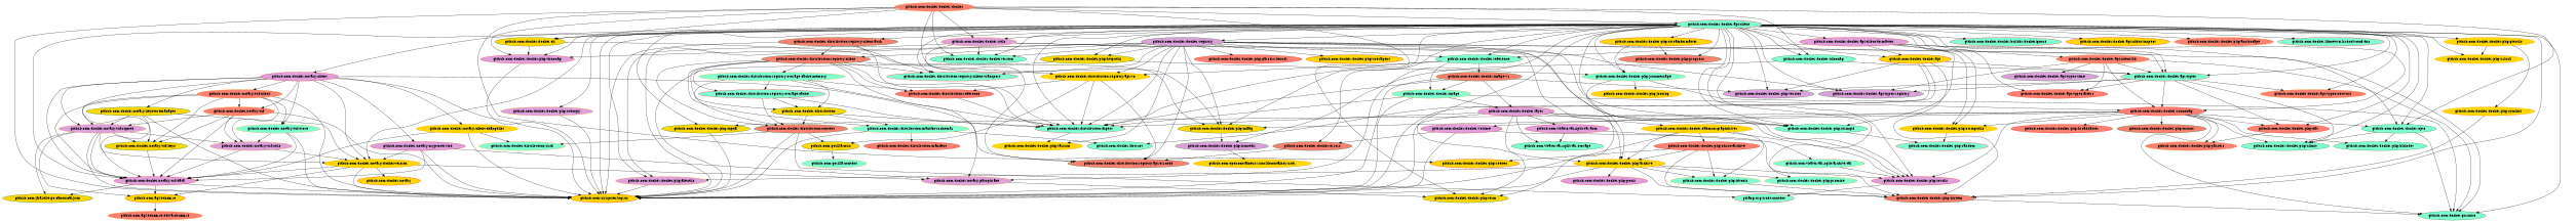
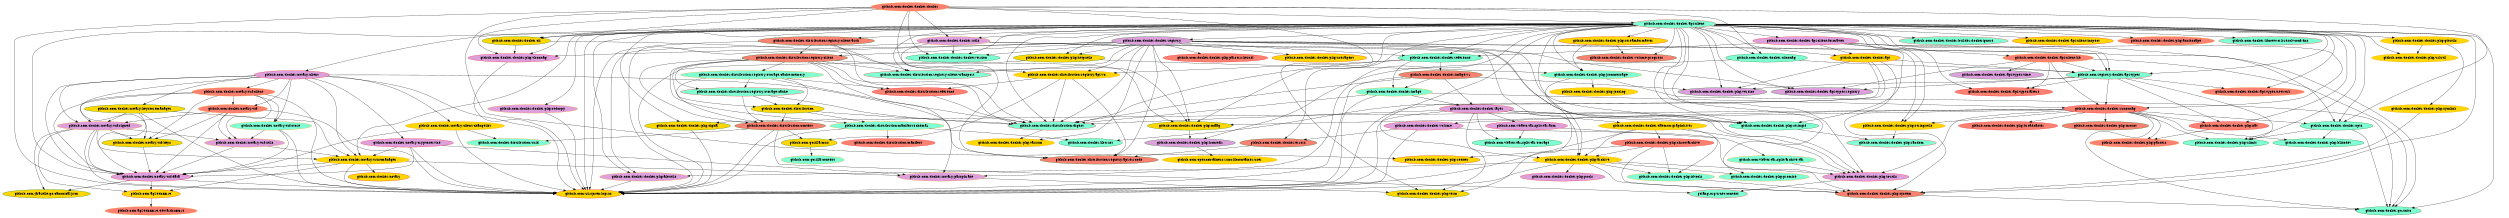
  digraph {
    node [color=darkorange fillcolor=gold style=filled]
    n1 [color=red label="github.com/docker/docker/pkg/reexec"]
    n2 [color=red fillcolor=plum label="github.com/vbatts/tar-split/tar/asm"]
    n3 [fillcolor=aquamarine label="github.com/vbatts/tar-split/archive/tar"]
    n4 [color=darkgreen fillcolor=aquamarine label="github.com/vbatts/tar-split/tar/storage"]
    n5 [color=red fillcolor=plum label="github.com/docker/docker/pkg/ioutils"]
    n6 [color=darkgreen fillcolor=aquamarine label="github.com/docker/docker/pkg/ulimit"]
    n7 [label="github.com/docker/docker/pkg/stringutils"]
    n8 [color=red fillcolor=aquamarine label="github.com/docker/docker/pkg/random"]
    n9 [color=red fillcolor=aquamarine label="github.com/docker/distribution/digest"]
    n10 [label="github.com/docker/docker/pkg/tarsum"]
    n11 [color=red label="github.com/docker/docker/pkg/useragent"]
    n12 [fillcolor=plum label="github.com/docker/docker/utils"]
    n13 [color=darkgreen fillcolor=salmon label="github.com/docker/distribution/registry/api/errcode"]
    n14 [color=darkgreen fillcolor=aquamarine label="github.com/docker/docker/dockerversion"]
    n15 [label="github.com/docker/docker/pkg/archive"]
    n16 [fillcolor=plum label="github.com/docker/docker/pkg/fileutils"]
    n17 [color=darkgreen fillcolor=aquamarine label="github.com/docker/docker/pkg/stringid"]
    n18 [color=red fillcolor=plum label="github.com/docker/docker/pkg/pools"]
    n19 [color=red label="github.com/Sirupsen/logrus"]
    n20 [fillcolor=aquamarine label="github.com/docker/docker/pkg/promise"]
    n21 [color=darkgreen fillcolor=salmon label="github.com/docker/docker/pkg/system"]
    n22 [fillcolor=aquamarine label="github.com/docker/docker/pkg/idtools"]
    n23 [color=red fillcolor=aquamarine label="golang.org/x/net/context"]
    n24 [color=darkgreen fillcolor=aquamarine label="github.com/docker/go-units"]
    n25 [color=darkgreen fillcolor=plum label="github.com/docker/docker/api/types/registry"]
    n26 [color=red fillcolor=salmon label="github.com/docker/docker/pkg/nat"]
    n27 [fillcolor=salmon label="github.com/docker/docker/pkg/parsers"]
    n28 [color=darkgreen fillcolor=plum label="github.com/docker/docker/api/types/time"]
    n29 [label="github.com/docker/docker/pkg/urlutil"]
    n30 [color=red fillcolor=aquamarine label="github.com/docker/distribution/registry/storage/cache"]
    n31 [color=darkgreen label="github.com/docker/distribution"]
    n32 [color=darkgreen fillcolor=salmon label="github.com/docker/distribution/context"]
    n33 [fillcolor=aquamarine label="github.com/docker/distribution/manifest/schema1"]
    n34 [fillcolor=aquamarine label="github.com/docker/distribution/uuid"]
    n35 [color=darkgreen label="github.com/gorilla/mux"]
    n36 [color=darkgreen fillcolor=aquamarine label="github.com/docker/libtrust"]
    n37 [color=red fillcolor=salmon label="github.com/docker/distribution/manifest"]
    n38 [fillcolor=aquamarine label="github.com/gorilla/context"]
    n39 [label="github.com/opencontainers/runc/libcontainer/user"]
    n40 [color=red label="github.com/docker/docker/pkg/streamformatter"]
    n41 [fillcolor=aquamarine label="github.com/docker/docker/pkg/jsonmessage"]
-   n42 [color=darkgreen fillcolor=salmon label="github.com/docker/docker/pkg/progress"]
+   n42 [color=darkgreen fillcolor=salmon label="github.com/docker/docker/volume/progress"]
    n43 [color=darkgreen label="github.com/docker/docker/pkg/term"]
    n44 [label="github.com/docker/docker/pkg/jsonlog"]
    n45 [fillcolor=plum label="github.com/docker/notary/passphrase"]
    n46 [label="github.com/docker/notary/client/changelist"]
    n47 [color=red fillcolor=plum label="github.com/docker/notary/tuf/data"]
    n48 [color=red label="github.com/agl/ed25519"]
    n49 [color=darkgreen label="github.com/jfrazelle/go/canonical/json"]
    n50 [fillcolor=salmon label="github.com/agl/ed25519/edwards25519"]
    n51 [color=red fillcolor=plum label="github.com/docker/docker/layer"]
    n52 [label="github.com/docker/docker/daemon/graphdriver"]
    n53 [color=red fillcolor=salmon label="github.com/docker/docker/pkg/chrootarchive"]
    n54 [color=red fillcolor=aquamarine label="github.com/docker/docker/builder/dockerignore"]
    n55 [fillcolor=plum label="github.com/docker/docker/pkg/stdcopy"]
    n56 [color=darkgreen fillcolor=salmon label="github.com/docker/docker/image/v1"]
    n57 [fillcolor=aquamarine label="github.com/docker/docker/image"]
    n58 [color=darkgreen fillcolor=plum label="github.com/docker/docker/pkg/version"]
    n59 [color=red fillcolor=salmon label="github.com/docker/docker/runconfig"]
    n60 [color=darkgreen label="github.com/docker/docker/pkg/signal"]
    n61 [color=darkgreen fillcolor=aquamarine label="github.com/docker/docker/opts"]
    n62 [color=darkgreen label="github.com/docker/docker/pkg/mflag"]
    n63 [color=red fillcolor=salmon label="github.com/docker/docker/pkg/broadcaster"]
    n64 [color=darkgreen fillcolor=salmon label="github.com/docker/docker/pkg/mount"]
    n65 [color=darkgreen fillcolor=aquamarine label="github.com/docker/docker/pkg/blkiodev"]
    n66 [color=red fillcolor=plum label="github.com/docker/docker/volume"]
-   n67 [color=red fillcolor=aquamarine label="github.com/docker/docker/api/types"]
+   n67 [color=red fillcolor=aquamarine label="github.com/registry/docker/api/types"]
    n68 [color=red fillcolor=salmon label="github.com/docker/docker/api/types/filters"]
    n69 [fillcolor=salmon label="github.com/docker/docker/api/types/network"]
    n70 [color=darkgreen fillcolor=plum label="github.com/docker/docker/pkg/homedir"]
    n71 [color=darkgreen fillcolor=salmon label="github.com/docker/docker/errors"]
    n72 [label="github.com/docker/docker/pkg/symlink"]
    n73 [fillcolor=plum label="github.com/docker/notary/tuf/utils"]
-   n74 [label="github.com/docker/notary/dockerversion"]
+   n74 [label="github.com/docker/notary/trustmanager"]
    n75 [color=red label="github.com/docker/notary"]
    n76 [color=darkgreen fillcolor=salmon label="github.com/docker/distribution/registry/client"]
    n77 [color=red fillcolor=salmon label="github.com/docker/distribution/reference"]
    n78 [label="github.com/docker/distribution/registry/api/v2"]
    n79 [color=red fillcolor=aquamarine label="github.com/docker/distribution/registry/client/transport"]
    n80 [fillcolor=aquamarine label="github.com/docker/distribution/registry/storage/cache/memory"]
    n81 [color=red label="github.com/docker/docker/api/client/inspect"]
    n82 [color=darkgreen fillcolor=aquamarine label="github.com/docker/docker/reference"]
    n83 [fillcolor=salmon label="github.com/docker/docker/api/client/lib"]
    n84 [color=red fillcolor=aquamarine label="github.com/docker/docker/api/client"]
    n85 [color=darkgreen fillcolor=salmon label="github.com/docker/distribution/registry/client/auth"]
    n86 [color=red label="github.com/docker/docker/api"]
    n87 [color=red fillcolor=plum label="github.com/docker/docker/api/client/formatter"]
    n88 [color=darkgreen label="github.com/docker/docker/cli"]
    n89 [color=darkgreen fillcolor=aquamarine label="github.com/docker/docker/cliconfig"]
    n90 [fillcolor=salmon label="github.com/docker/docker/pkg/ansiescape"]
    n91 [label="github.com/docker/docker/pkg/gitutils"]
    n92 [color=darkgreen label="github.com/docker/docker/pkg/httputils"]
    n93 [color=red fillcolor=plum label="github.com/docker/docker/pkg/tlsconfig"]
    n94 [color=darkgreen fillcolor=plum label="github.com/docker/docker/registry"]
    n95 [color=red fillcolor=aquamarine label="github.com/docker/libnetwork/resolvconf/dns"]
    n96 [color=red fillcolor=plum label="github.com/docker/notary/client"]
    n97 [color=red fillcolor=salmon label="github.com/docker/docker/pkg/parsers/kernel"]
    n98 [fillcolor=plum label="github.com/docker/notary/tuf/signed"]
    n99 [color=darkgreen label="github.com/docker/notary/tuf/keys"]
    n100 [fillcolor=salmon label="github.com/docker/notary/tuf/client"]
    n101 [fillcolor=salmon label="github.com/docker/notary/tuf"]
    n102 [fillcolor=aquamarine label="github.com/docker/notary/tuf/store"]
    n103 [color=darkgreen label="github.com/docker/notary/keystoremanager"]
    n104 [color=red fillcolor=plum label="github.com/docker/notary/cryptoservice"]
    n105 [fillcolor=salmon label="github.com/docker/docker/docker"]
    n2 -> n3
    n2 -> n4
    n3 -> n5
    n5 -> n23
    n7 -> n8
    n9 -> n10
    n12 -> n13
    n12 -> n14
    n12 -> n15
    n12 -> n16
    n12 -> n17
    n15 -> n5
    n15 -> n16
    n15 -> n18
    n15 -> n19
    n15 -> n20
    n15 -> n21
    n15 -> n22
    n16 -> n19
    n17 -> n8
    n21 -> n24
    n22 -> n21
    n26 -> n27
    n30 -> n9
    n30 -> n31
    n30 -> n32
    n31 -> n9
    n31 -> n32
    n31 -> n33
    n32 -> n19
    n32 -> n23
    n32 -> n34
    n32 -> n35
    n33 -> n19
    n33 -> n36
    n33 -> n37
    n35 -> n38
    n40 -> n41
    n40 -> n42
    n41 -> n24
    n41 -> n43
    n41 -> n44
    n45 -> n43
    n46 -> n19
    n46 -> n34
    n46 -> n47
    n47 -> n19
    n47 -> n48
    n47 -> n49
    n48 -> n50
    n51 -> n2
    n51 -> n4
    n51 -> n5
    n51 -> n9
    n51 -> n15
    n51 -> n17
    n51 -> n19
    n51 -> n52
    n52 -> n5
    n52 -> n15
    n52 -> n19
    n52 -> n22
    n52 -> n53
    n53 -> n1
    n53 -> n15
    n53 -> n21
    n53 -> n22
    n55 -> n19
    n56 -> n9
    n56 -> n19
    n56 -> n51
    n56 -> n57
    n56 -> n58
    n57 -> n9
    n57 -> n19
    n57 -> n51
    n57 -> n59
    n59 -> n5
    n59 -> n6
    n59 -> n7
    n59 -> n24
    n59 -> n26
    n59 -> n27
    n59 -> n60
    n59 -> n61
    n59 -> n62
    n59 -> n63
    n59 -> n64
    n59 -> n65
    n59 -> n66
    n60 -> n19
    n61 -> n6
    n61 -> n24
    n61 -> n65
    n62 -> n70
    n66 -> n19
    n66 -> n21
    n66 -> n71
    n67 -> n6
    n67 -> n25
    n67 -> n26
    n67 -> n58
    n67 -> n59
    n67 -> n68
    n67 -> n69
    n70 -> n39
    n71 -> n13
    n72 -> n21
    n73 -> n47
    n73 -> n74
    n74 -> n19
    n74 -> n45
    n74 -> n47
    n74 -> n48
    n74 -> n75
    n76 -> n9
    n76 -> n13
    n76 -> n30
    n76 -> n31
    n76 -> n32
    n76 -> n33
    n76 -> n77
    n76 -> n78
    n76 -> n79
    n76 -> n80
    n77 -> n9
    n78 -> n9
    n78 -> n13
    n78 -> n35
    n78 -> n77
    n80 -> n9
    n80 -> n30
    n80 -> n31
    n80 -> n32
    n80 -> n77
    n82 -> n9
    n82 -> n56
    n82 -> n57
    n82 -> n78
    n83 -> n24
    n83 -> n25
    n83 -> n28
    n83 -> n59
    n83 -> n67
    n83 -> n68
    n84 -> n5
    n84 -> n6
    n84 -> n7
    n84 -> n9
    n84 -> n12
    n84 -> n14
    n84 -> n15
    n84 -> n16
    n84 -> n17
    n84 -> n19
    n84 -> n20
    n84 -> n21
    n84 -> n24
    n84 -> n25
    n84 -> n26
    n84 -> n29
    n84 -> n40
    n84 -> n41
    n84 -> n42
    n84 -> n43
    n84 -> n45
    n84 -> n47
    n84 -> n54
    n84 -> n55
    n84 -> n58
    n84 -> n59
    n84 -> n60
    n84 -> n61
    n84 -> n62
    n84 -> n67
    n84 -> n68
    n84 -> n69
    n84 -> n71
    n84 -> n74
    n84 -> n79
    n84 -> n81
    n84 -> n82
    n84 -> n83
    n84 -> n85
    n84 -> n86
    n84 -> n87
    n84 -> n88
    n84 -> n89
    n84 -> n90
    n84 -> n91
    n84 -> n92
    n84 -> n93
    n84 -> n94
    n84 -> n95
    n84 -> n96
    n85 -> n9
    n85 -> n19
    n85 -> n76
    n85 -> n79
    n86 -> n19
    n86 -> n21
    n86 -> n36
    n86 -> n58
    n86 -> n67
    n87 -> n7
    n87 -> n17
    n87 -> n24
    n87 -> n67
    n87 -> n82
    n87 -> n86
    n88 -> n62
    n88 -> n93
    n89 -> n67
    n89 -> n70
    n91 -> n29
    n91 -> n72
    n92 -> n19
    n92 -> n41
    n93 -> n19
    n94 -> n5
    n94 -> n9
    n94 -> n10
    n94 -> n11
    n94 -> n13
    n94 -> n14
    n94 -> n17
    n94 -> n19
    n94 -> n25
    n94 -> n61
    n94 -> n62
    n94 -> n67
    n94 -> n76
    n94 -> n78
    n94 -> n79
    n94 -> n82
    n94 -> n92
    n94 -> n93
    n94 -> n97
    n96 -> n19
    n96 -> n45
    n96 -> n46
    n96 -> n47
    n96 -> n74
    n96 -> n98
    n96 -> n99
    n96 -> n100
    n96 -> n101
    n96 -> n102
    n96 -> n103
    n96 -> n104
    n98 -> n19
    n98 -> n47
    n98 -> n48
    n98 -> n49
    n98 -> n73
    n98 -> n74
    n98 -> n99
    n99 -> n47
    n100 -> n19
    n100 -> n47
    n100 -> n73
    n100 -> n98
    n100 -> n99
    n100 -> n101
    n100 -> n102
    n101 -> n19
    n101 -> n47
    n101 -> n73
    n101 -> n98
    n101 -> n99
    n102 -> n19
    n102 -> n47
    n102 -> n73
    n103 -> n19
    n103 -> n47
    n103 -> n74
    n103 -> n98
    n104 -> n19
    n104 -> n45
    n104 -> n47
    n104 -> n74
    n105 -> n1
    n105 -> n12
    n105 -> n14
    n105 -> n19
    n105 -> n43
    n105 -> n61
    n105 -> n62
    n105 -> n84
    n105 -> n88
    n105 -> n89
    n105 -> n93
  }
